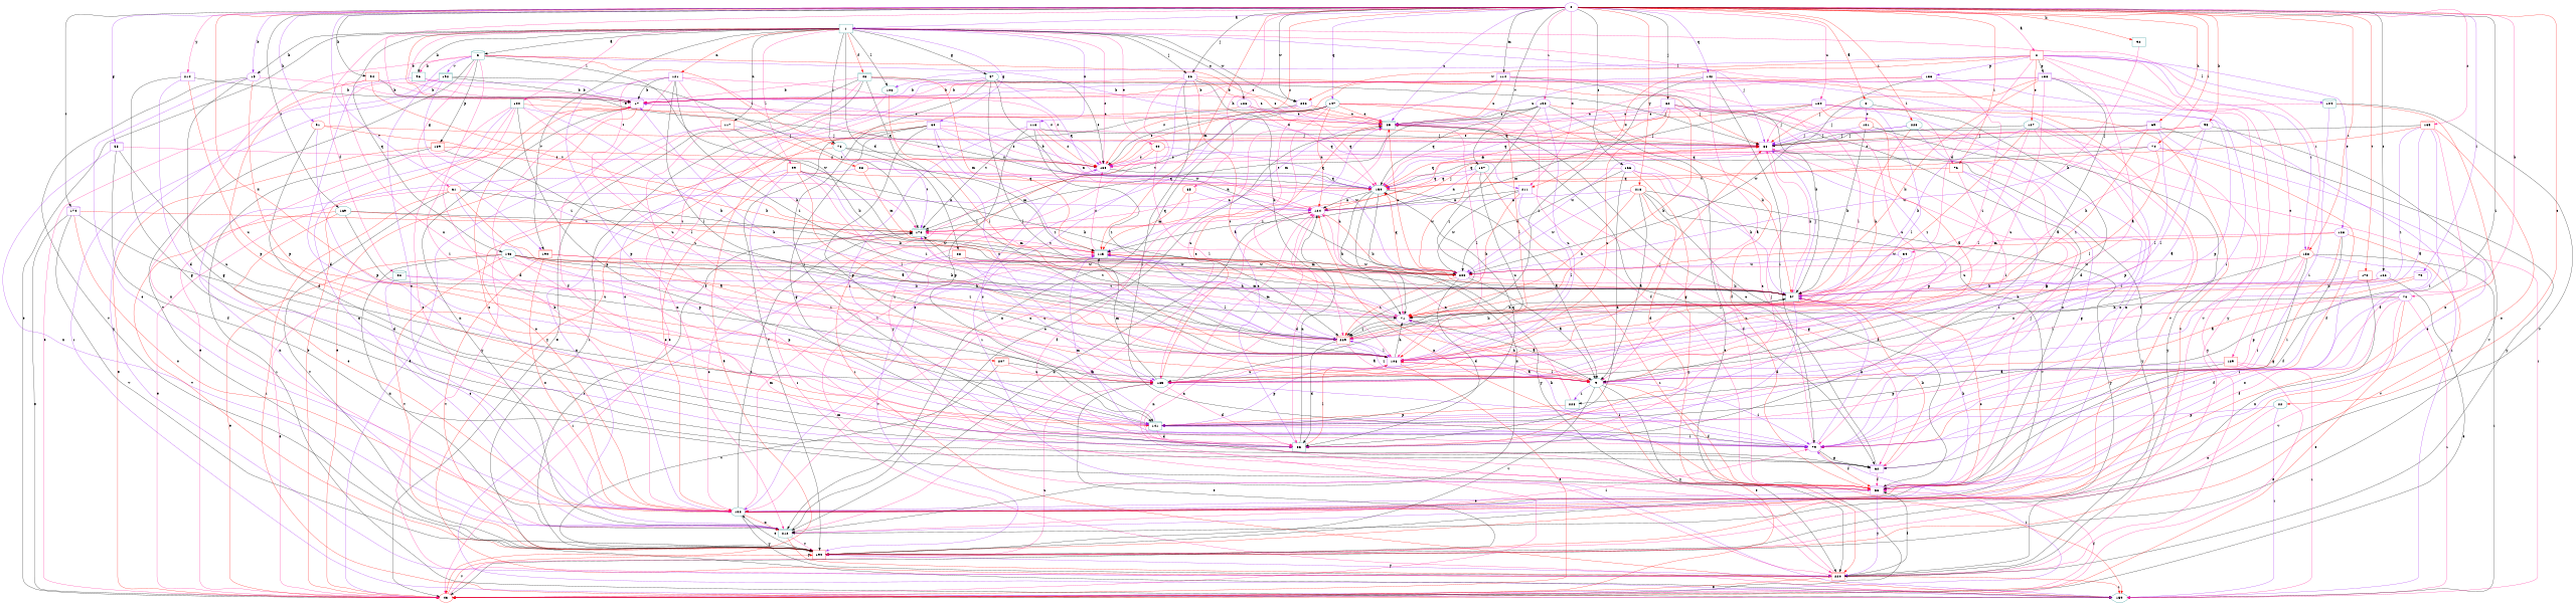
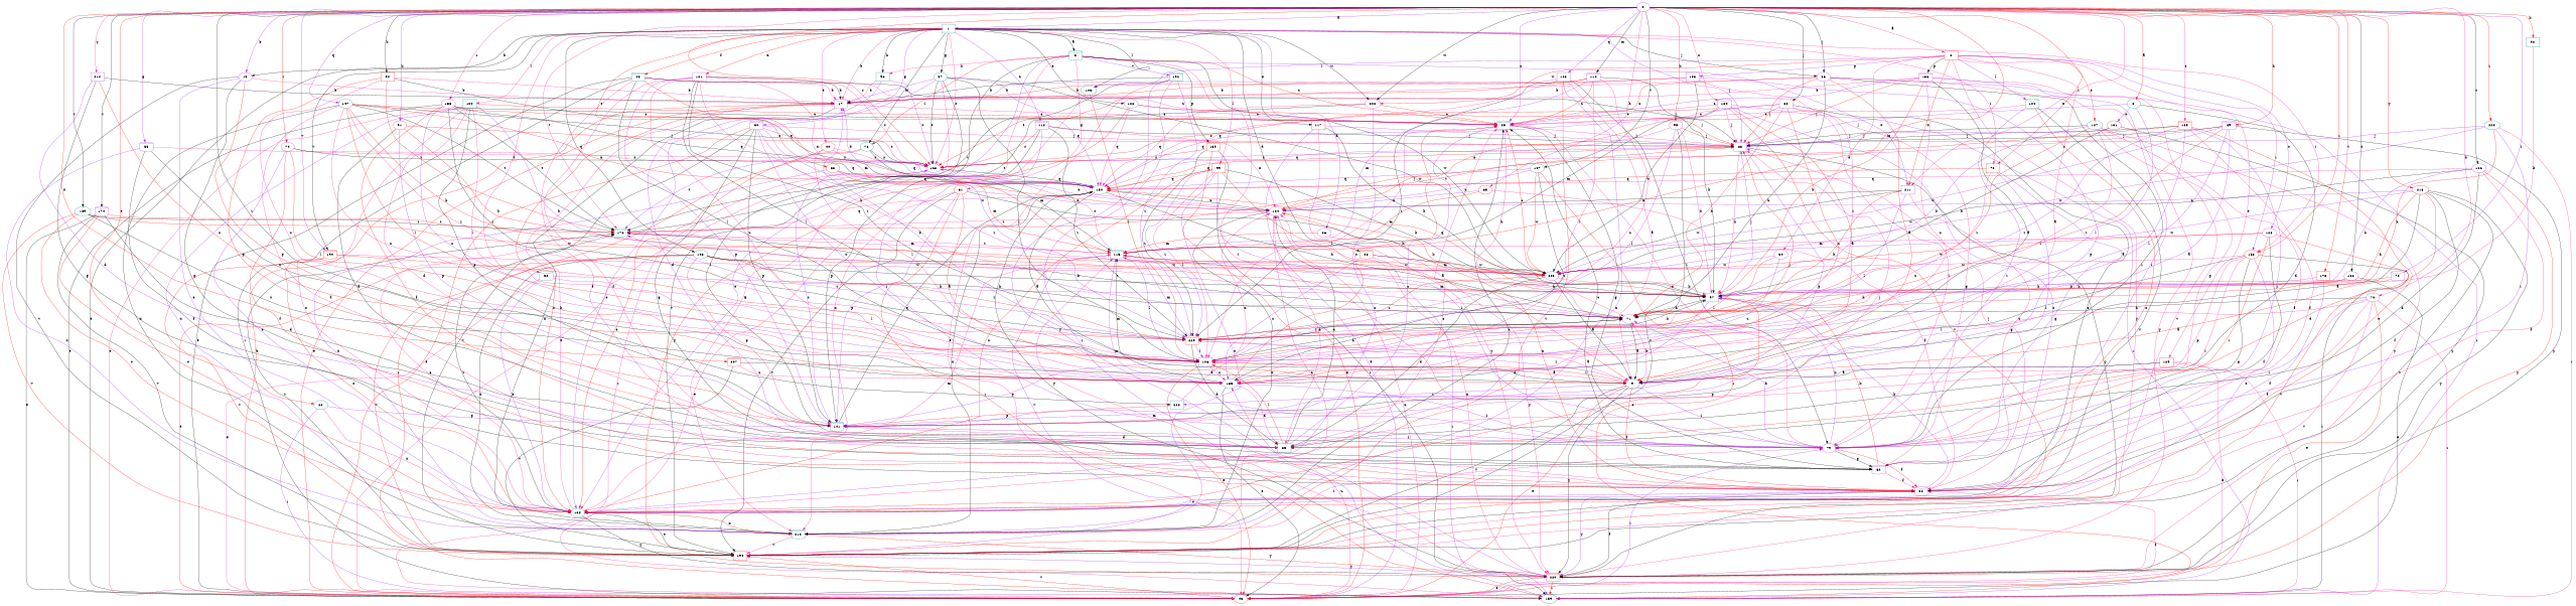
  strict digraph {
    node [color=purple shape=cylinder]
    edge [color=black]
    0 [shape=ellipse]
    1 [color=teal shape=box]
    2 [color=red shape=box]
    3 [color=teal shape=ellipse]
    15 [shape=ellipse]
    22 [color=teal shape=octagon]
    25 [color=teal]
    55
    65 [color=red shape=ellipse]
    69
    70 [shape=ellipse]
    74 [shape=ellipse]
    75
    76 [color=red shape=box]
    82 [shape=box]
    86 [shape=octagon]
    91 [color=red shape=ellipse]
    92 [color=teal shape=box]
    94 [color=red shape=box]
    95 [shape=ellipse]
    114
    115 [color=teal]
    142 [shape=box]
    147 [color=teal shape=ellipse]
    153 [shape=ellipse]
    158 [color=red shape=ellipse]
    162 [shape=ellipse]
    165 [color=red]
    166 [shape=ellipse]
    168 [shape=ellipse]
    169 [color=teal shape=octagon]
    173 [color=red shape=box]
    174
    176 [color=teal]
    184
    187 [color=teal shape=ellipse]
    190 [color=red]
    202 [shape=octagon]
    207 [color=red]
    211 [shape=box]
    214 [shape=box]
    218 [color=red shape=octagon]
    223 [color=teal shape=octagon]
    228 [color=teal shape=box]
    5 [color=teal]
    17
+   26 [shape=octagon]
    28 [color=red]
    38 [color=red shape=ellipse]
    40 [color=red shape=octagon]
    43 [color=red shape=ellipse]
    48 [color=teal]
    52 [color=teal]
    57 [color=teal shape=ellipse]
    60
    78 [color=teal shape=ellipse]
    88 [shape=box]
    96 [color=teal shape=box]
    99 [color=red shape=box]
    100 [color=teal shape=box]
    103 [color=teal shape=octagon]
    117 [color=red shape=box]
    118
    121 [shape=box]
    126 [shape=ellipse]
    148 [color=teal shape=ellipse]
    9 [color=teal shape=octagon]
    34 [shape=octagon]
    104 [color=teal]
    127 [color=teal shape=octagon]
    128 [shape=ellipse]
    129 [color=red shape=box]
-   133 [shape=octagon]
+   133 [shape=box]
    138
    220 [color=red]
    35 [color=teal shape=box]
    106 [shape=box]
    131 [color=red shape=ellipse]
    132 [color=teal shape=ellipse]
    194 [color=red shape=box]
    62
    141 [color=teal]
    159 [color=teal shape=octagon]
    71 [shape=ellipse]
    212 [color=teal]
    53
    185 [color=teal shape=octagon]
    124 [shape=ellipse]
    203 [shape=ellipse]
    229 [color=red]
    79 [shape=octagon]
    150 [color=teal shape=octagon]
    97 [color=teal shape=box]
    61 [color=red shape=ellipse]
    139 [color=red]
    192 [color=teal]
    0 -> 1 [color=purple label=a]
    0 -> 2 [color=deeppink label=a]
    0 -> 3 [color=red label=a]
    0 -> 15 [color=purple label=b]
    0 -> 22 [color=red label=c]
    0 -> 25 [color=purple label=c]
    0 -> 55 [color=purple label=g]
    0 -> 65 [color=deeppink label=h]
    0 -> 69 [color=red label=h]
    0 -> 70 [color=deeppink label=h]
    0 -> 74 [color=red label=i]
    0 -> 75 [color=purple label=i]
    0 -> 76 [color=red label=i]
    0 -> 82 [label=j]
    0 -> 86 [label=j]
    0 -> 91 [color=purple label=k]
    0 -> 92 [color=red label=k]
    0 -> 94 [label=k]
    0 -> 95 [color=red label=k]
    0 -> 114 [label=m]
    0 -> 115 [color=red label=m]
    0 -> 142 [color=purple label=q]
    0 -> 147 [color=purple label=q]
    0 -> 153 [color=deeppink label=r]
    0 -> 158 [color=red label=r]
    0 -> 162 [label=s]
    0 -> 165 [color=deeppink label=s]
    0 -> 166 [label=s]
    0 -> 168 [color=red label=s]
    0 -> 169 [label=t]
    0 -> 173 [color=red label=t]
    0 -> 174 [label=t]
    0 -> 176 [color=deeppink label=t]
    0 -> 184 [color=deeppink label=u]
    0 -> 187 [label=v]
    0 -> 190 [color=purple label=v]
    0 -> 202 [label=w]
    0 -> 207 [color=red label=x]
    0 -> 211 [color=deeppink label=x]
    0 -> 214 [color=deeppink label=y]
    0 -> 218 [color=red label=y]
    0 -> 223 [color=red label=z]
    0 -> 228 [label=z]
    1 -> 15 [label=b]
    1 -> 76 [color=deeppink label=i]
    1 -> 86 [label=j]
    1 -> 158 [color=deeppink label=r]
    1 -> 168 [color=deeppink label=s]
    1 -> 190 [label=v]
    1 -> 202 [label=w]
    1 -> 5 [label=a]
    1 -> 17 [color=deeppink label=b]
+   1 -> 26 [color=purple label=d]
    1 -> 28 [label=d]
    1 -> 38 [color=red label=e]
    1 -> 40 [color=deeppink label=e]
    1 -> 43 [label=e]
    1 -> 48 [color=red label=f]
    1 -> 52 [color=deeppink label=f]
    1 -> 57 [label=g]
    1 -> 60 [color=purple label=g]
    1 -> 78 [label=i]
    1 -> 88 [color=purple label=j]
    1 -> 96 [label=k]
    1 -> 99 [color=deeppink label=l]
    1 -> 100 [color=deeppink label=l]
    1 -> 103 [label=l]
    1 -> 117 [label=n]
    1 -> 118 [color=purple label=n]
    1 -> 121 [color=red label=n]
    1 -> 126 [label=o]
    1 -> 148 [label=q]
    2 -> 158 [color=purple label=r]
    2 -> 202 [color=red label=w]
    2 -> 211 [color=red label=x]
    2 -> 103 [color=purple label=l]
    2 -> 9 [color=deeppink label=a]
    2 -> 34 [color=deeppink label=d]
    2 -> 104 [color=purple label=l]
    2 -> 127 [color=red label=o]
    2 -> 128 [color=purple label=o]
    2 -> 129 [color=deeppink label=o]
    2 -> 133 [color=purple label=p]
    2 -> 138 [label=p]
    2 -> 220 [color=deeppink label=y]
    3 -> 88 [color=purple label=j]
    3 -> 35 [label=d]
    3 -> 106 [color=purple label=l]
    3 -> 131 [color=purple label=o]
    15 -> 17 [color=deeppink label=b]
    15 -> 132 [color=purple label=o]
    15 -> 194 [label=v]
    15 -> 62 [label=g]
    15 -> 141 [color=red label=p]
    22 -> 132 [color=deeppink label=o]
    22 -> 141 [color=purple label=p]
    22 -> 159 [color=purple label=r]
    25 -> 88 [color=deeppink label=j]
    25 -> 106 [color=deeppink label=l]
    25 -> 62 [label=g]
    25 -> 71 [color=deeppink label=h]
    55 -> 168 [color=deeppink label=s]
    55 -> 212 [color=purple label=x]
    55 -> 53 [label=f]
    55 -> 185 [label=u]
    65 -> 115 [color=red label=m]
    65 -> 53 [color=deeppink label=f]
    65 -> 124 [color=purple label=n]
    69 -> 168 [color=deeppink label=s]
    69 -> 88 [label=j]
    69 -> 9 [color=purple label=a]
    69 -> 220 [label=y]
    69 -> 106 [color=purple label=l]
    69 -> 203 [color=purple label=w]
    69 -> 229 [color=red label=z]
    70 -> 43 [color=red label=e]
    70 -> 106 [color=deeppink label=l]
    70 -> 194 [color=deeppink label=v]
    70 -> 159 [color=deeppink label=r]
    70 -> 71 [label=h]
    70 -> 53 [color=deeppink label=f]
    70 -> 79 [color=purple label=i]
    74 -> 168 [color=deeppink label=s]
    74 -> 106 [color=red label=l]
    74 -> 132 [color=purple label=o]
    74 -> 53 [color=red label=f]
    74 -> 150 [label=q]
    75 -> 9 [color=red label=a]
    75 -> 97 [color=red label=k]
    76 -> 62 [color=purple label=g]
    76 -> 185 [color=deeppink label=u]
    76 -> 79 [color=purple label=i]
    76 -> 150 [color=red label=q]
    82 -> 25 [color=deeppink label=c]
    82 -> 132 [label=o]
    82 -> 62 [color=deeppink label=g]
    82 -> 71 [color=red label=h]
    82 -> 185 [color=red label=u]
    82 -> 124 [color=red label=n]
    82 -> 79 [color=deeppink label=i]
    82 -> 150 [color=purple label=q]
    86 -> 25 [color=red label=c]
    86 -> 17 [color=deeppink label=b]
    86 -> 88 [color=red label=j]
    86 -> 9 [color=red label=a]
    86 -> 220 [color=deeppink label=y]
    86 -> 159 [color=purple label=r]
    86 -> 71 [label=h]
    86 -> 79 [label=i]
    91 -> 88 [color=red label=j]
    91 -> 35 [label=d]
    91 -> 141 [color=purple label=p]
    91 -> 97 [color=red label=k]
    92 -> 97 [color=deeppink label=k]
    94 -> 176 [color=red label=t]
    94 -> 17 [color=deeppink label=b]
    94 -> 141 [color=red label=p]
    94 -> 185 [color=deeppink label=u]
    94 -> 150 [label=q]
    95 -> 88 [color=red label=j]
    95 -> 106 [color=purple label=l]
    95 -> 194 [label=v]
    95 -> 150 [color=deeppink label=q]
    95 -> 97 [color=deeppink label=k]
    114 -> 25 [color=red label=c]
    114 -> 115 [color=purple label=m]
    114 -> 168 [color=red label=s]
    114 -> 17 [color=red label=b]
    114 -> 106 [color=deeppink label=l]
    114 -> 185 [color=deeppink label=u]
    114 -> 97 [label=k]
    115 -> 168 [color=deeppink label=s]
    115 -> 176 [color=deeppink label=t]
    115 -> 106 [color=purple label=l]
    115 -> 194 [color=purple label=v]
    115 -> 203 [color=red label=w]
    142 -> 17 [color=purple label=b]
    142 -> 9 [color=deeppink label=a]
    142 -> 194 [color=red label=v]
    142 -> 212 [color=purple label=x]
    142 -> 229 [label=z]
    142 -> 79 [label=i]
    147 -> 25 [color=red label=c]
    147 -> 168 [label=s]
    147 -> 176 [label=t]
    147 -> 106 [color=red label=l]
    147 -> 212 [label=x]
    147 -> 53 [color=deeppink label=f]
    147 -> 185 [color=deeppink label=u]
    147 -> 124 [color=red label=n]
    147 -> 229 [color=deeppink label=z]
    147 -> 97 [color=red label=k]
    153 -> 25 [label=c]
    153 -> 176 [label=t]
    153 -> 43 [label=e]
    153 -> 53 [color=red label=f]
    153 -> 185 [color=purple label=u]
    153 -> 229 [label=z]
    153 -> 150 [label=q]
    158 -> 132 [color=purple label=o]
    158 -> 62 [label=g]
    158 -> 141 [color=deeppink label=p]
    158 -> 159 [label=r]
    158 -> 185 [label=u]
    158 -> 203 [color=deeppink label=w]
    158 -> 79 [color=deeppink label=i]
    162 -> 43 [label=e]
    162 -> 71 [color=red label=h]
    162 -> 97 [color=purple label=k]
    165 -> 176 [color=red label=t]
    165 -> 88 [label=j]
    165 -> 9 [color=purple label=a]
    165 -> 132 [color=red label=o]
    165 -> 53 [color=deeppink label=f]
    165 -> 229 [color=purple label=z]
    165 -> 79 [color=purple label=i]
    166 -> 220 [color=red label=y]
    166 -> 35 [label=d]
    166 -> 53 [color=deeppink label=f]
    166 -> 203 [label=w]
    166 -> 150 [color=deeppink label=q]
    166 -> 97 [color=purple label=k]
    168 -> 159 [color=deeppink label=r]
    168 -> 150 [label=q]
    169 -> 176 [label=t]
    169 -> 132 [color=red label=o]
    169 -> 194 [color=red label=v]
    169 -> 185 [label=u]
    169 -> 203 [color=red label=w]
-   173 -> 212 [label=x]
    173 -> 53 [color=purple label=f]
    173 -> 97 [color=purple label=k]
    174 -> 176 [color=red label=t]
    174 -> 43 [label=e]
    174 -> 35 [label=d]
    174 -> 132 [color=red label=o]
    174 -> 194 [label=v]
    176 -> 115 [color=deeppink label=m]
    176 -> 132 [color=deeppink label=o]
    176 -> 150 [color=deeppink label=q]
    184 -> 25 [color=purple label=c]
    184 -> 115 [label=m]
    184 -> 168 [color=red label=s]
    184 -> 88 [color=deeppink label=j]
    184 -> 9 [color=red label=a]
    184 -> 132 [color=purple label=o]
    184 -> 194 [color=red label=v]
    184 -> 159 [color=purple label=r]
    187 -> 159 [color=red label=r]
    187 -> 185 [label=u]
    187 -> 124 [color=purple label=n]
    187 -> 203 [color=red label=w]
    187 -> 150 [color=purple label=q]
    190 -> 132 [color=red label=o]
    190 -> 194 [color=red label=v]
    190 -> 203 [color=deeppink label=w]
    190 -> 229 [color=red label=z]
    202 -> 25 [color=red label=c]
    202 -> 176 [label=t]
    202 -> 132 [color=purple label=o]
    202 -> 150 [color=deeppink label=q]
    207 -> 9 [label=a]
    207 -> 194 [label=v]
    207 -> 185 [color=deeppink label=u]
    211 -> 106 [color=purple label=l]
    211 -> 62 [color=deeppink label=g]
    211 -> 71 [color=red label=h]
    211 -> 124 [label=n]
    211 -> 203 [label=w]
    214 -> 17 [label=b]
    214 -> 35 [color=purple label=d]
    214 -> 62 [label=g]
    214 -> 185 [color=red label=u]
    218 -> 9 [label=a]
    218 -> 220 [label=y]
    218 -> 35 [color=red label=d]
    218 -> 194 [label=v]
    218 -> 71 [color=red label=h]
    218 -> 53 [label=f]
    218 -> 124 [color=purple label=n]
    218 -> 203 [color=purple label=w]
    223 -> 88 [color=purple label=j]
    223 -> 159 [color=deeppink label=r]
    223 -> 71 [color=red label=h]
    223 -> 203 [color=purple label=w]
    223 -> 79 [color=purple label=i]
    228 -> 141 [color=red label=p]
    228 -> 124 [color=deeppink label=n]
    5 -> 25 [color=red label=c]
    5 -> 211 [color=purple label=x]
    5 -> 78 [color=red label=i]
    5 -> 96 [color=deeppink label=k]
    5 -> 132 [color=purple label=o]
    5 -> 194 [label=v]
    5 -> 212 [color=deeppink label=x]
    5 -> 203 [label=w]
    5 -> 79 [color=deeppink label=i]
    5 -> 61 [color=deeppink label=g]
    5 -> 139 [label=p]
    5 -> 192 [color=purple label=v]
    17 -> 25 [color=deeppink label=c]
    17 -> 43 [color=red label=e]
    17 -> 132 [color=red label=o]
    17 -> 212 [label=x]
+   26 -> 115 [color=red label=m]
+   26 -> 220 [color=deeppink label=y]
    28 -> 159 [color=purple label=r]
    28 -> 71 [color=deeppink label=h]
    28 -> 185 [color=purple label=u]
    28 -> 203 [label=w]
    38 -> 115 [color=red label=m]
    38 -> 212 [color=purple label=x]
    38 -> 124 [color=purple label=n]
    38 -> 150 [color=deeppink label=q]
    40 -> 168 [color=deeppink label=s]
    40 -> 106 [color=deeppink label=l]
    40 -> 159 [color=red label=r]
    40 -> 150 [color=purple label=q]
    43 -> 17 [color=red label=b]
    43 -> 194 [color=red label=v]
    43 -> 53 [color=deeppink label=f]
    43 -> 185 [color=deeppink label=u]
    43 -> 124 [color=deeppink label=n]
    43 -> 79 [color=purple label=i]
    48 -> 25 [color=deeppink label=c]
    48 -> 115 [color=red label=m]
    48 -> 17 [color=deeppink label=b]
    48 -> 43 [label=e]
    48 -> 88 [label=j]
    48 -> 106 [label=l]
    48 -> 159 [label=r]
    48 -> 53 [color=deeppink label=f]
    52 -> 43 [color=deeppink label=e]
    52 -> 106 [color=deeppink label=l]
    52 -> 132 [color=purple label=o]
    52 -> 97 [color=purple label=k]
    57 -> 168 [label=s]
    57 -> 17 [color=purple label=b]
    57 -> 43 [color=deeppink label=e]
    57 -> 106 [label=l]
    57 -> 132 [color=purple label=o]
    57 -> 203 [label=w]
    57 -> 79 [label=i]
    57 -> 150 [color=purple label=q]
    60 -> 168 [color=deeppink label=s]
    60 -> 43 [color=red label=e]
    60 -> 88 [color=deeppink label=j]
    60 -> 194 [label=v]
    60 -> 62 [label=g]
    60 -> 141 [label=p]
    60 -> 185 [color=purple label=u]
    60 -> 203 [color=purple label=w]
    60 -> 229 [color=purple label=z]
    78 -> 115 [label=m]
    78 -> 168 [label=s]
    78 -> 176 [color=purple label=t]
    78 -> 132 [color=red label=o]
    88 -> 168 [color=purple label=s]
    88 -> 220 [label=y]
    88 -> 141 [color=purple label=p]
    88 -> 150 [color=red label=q]
    88 -> 97 [color=deeppink label=k]
    96 -> 168 [color=purple label=s]
    96 -> 17 [color=deeppink label=b]
    96 -> 35 [color=purple label=d]
    99 -> 9 [color=red label=a]
    99 -> 106 [color=deeppink label=l]
    99 -> 132 [color=red label=o]
    99 -> 212 [color=purple label=x]
    99 -> 229 [color=purple label=z]
    99 -> 79 [color=purple label=i]
    99 -> 150 [color=red label=q]
    99 -> 97 [label=k]
    100 -> 25 [color=red label=c]
    100 -> 43 [color=deeppink label=e]
    100 -> 35 [color=deeppink label=d]
    100 -> 106 [color=deeppink label=l]
    100 -> 132 [color=deeppink label=o]
    100 -> 141 [label=p]
    100 -> 71 [color=purple label=h]
    100 -> 212 [color=purple label=x]
    103 -> 106 [color=red label=l]
    103 -> 212 [color=deeppink label=x]
    117 -> 43 [color=purple label=e]
    117 -> 88 [color=purple label=j]
    117 -> 220 [color=deeppink label=y]
    117 -> 97 [label=k]
    118 -> 168 [color=red label=s]
    118 -> 88 [label=j]
    118 -> 141 [label=p]
    118 -> 124 [color=deeppink label=n]
    118 -> 229 [label=z]
    118 -> 79 [color=purple label=i]
    121 -> 168 [color=deeppink label=s]
    121 -> 17 [label=b]
    121 -> 106 [label=l]
    121 -> 141 [color=purple label=p]
    121 -> 71 [color=deeppink label=h]
    121 -> 53 [color=deeppink label=f]
    121 -> 185 [color=deeppink label=u]
    121 -> 124 [color=deeppink label=n]
    121 -> 229 [label=z]
    126 -> 25 [color=purple label=c]
    126 -> 88 [color=red label=j]
    126 -> 220 [color=red label=y]
    126 -> 150 [color=deeppink label=q]
    148 -> 43 [color=red label=e]
    148 -> 194 [color=red label=v]
    148 -> 141 [color=deeppink label=p]
    148 -> 71 [label=h]
    148 -> 212 [label=x]
    148 -> 203 [color=red label=w]
    148 -> 229 [color=red label=z]
    148 -> 97 [label=k]
    9 -> 228 [color=purple label=z]
    9 -> 43 [color=red label=e]
    9 -> 220 [label=y]
    9 -> 106 [color=red label=l]
    9 -> 194 [label=v]
    9 -> 71 [color=deeppink label=h]
    9 -> 53 [color=red label=f]
    9 -> 229 [color=purple label=z]
    9 -> 79 [color=purple label=i]
    34 -> 106 [color=red label=l]
    34 -> 185 [color=purple label=u]
    34 -> 203 [color=purple label=w]
    104 -> 25 [color=deeppink label=c]
    104 -> 132 [color=red label=o]
    104 -> 194 [label=v]
    104 -> 79 [color=purple label=i]
    127 -> 88 [label=j]
    127 -> 220 [color=deeppink label=y]
    127 -> 106 [color=deeppink label=l]
    127 -> 141 [color=deeppink label=p]
    127 -> 53 [color=deeppink label=f]
    127 -> 229 [color=red label=z]
    127 -> 97 [color=purple label=k]
    128 -> 115 [color=deeppink label=m]
    128 -> 194 [color=red label=v]
    128 -> 53 [label=f]
    128 -> 203 [color=red label=w]
    128 -> 79 [color=red label=i]
    129 -> 43 [color=deeppink label=e]
    129 -> 9 [color=purple label=a]
    129 -> 141 [label=p]
    129 -> 159 [color=deeppink label=r]
    133 -> 17 [color=red label=b]
    133 -> 141 [color=purple label=p]
    133 -> 203 [label=w]
    133 -> 229 [color=deeppink label=z]
    133 -> 150 [color=deeppink label=q]
    138 -> 25 [color=purple label=c]
    138 -> 17 [color=deeppink label=b]
    138 -> 88 [color=red label=j]
    138 -> 9 [label=a]
    138 -> 194 [color=deeppink label=v]
    138 -> 185 [color=deeppink label=u]
    138 -> 79 [color=purple label=i]
    138 -> 97 [color=red label=k]
    220 -> 115 [color=deeppink label=m]
    220 -> 43 [color=red label=e]
    220 -> 159 [color=red label=r]
    220 -> 53 [label=f]
    220 -> 124 [color=deeppink label=n]
    35 -> 25 [color=purple label=c]
    35 -> 88 [color=deeppink label=j]
    35 -> 106 [color=red label=l]
    35 -> 124 [label=n]
    106 -> 17 [color=purple label=b]
    106 -> 43 [color=red label=e]
    106 -> 9 [color=deeppink label=a]
    106 -> 141 [color=purple label=p]
    106 -> 71 [label=h]
    106 -> 185 [color=deeppink label=u]
    131 -> 88 [color=purple label=j]
    131 -> 220 [label=y]
    131 -> 97 [label=k]
    132 -> 25 [color=deeppink label=c]
    132 -> 115 [color=deeppink label=m]
    132 -> 176 [label=t]
    132 -> 17 [color=deeppink label=b]
    132 -> 220 [label=y]
    132 -> 212 [color=red label=x]
    194 -> 176 [label=t]
    194 -> 220 [color=purple label=y]
    194 -> 132 [label=o]
    62 -> 25 [label=c]
    62 -> 53 [color=deeppink label=f]
    62 -> 97 [color=red label=k]
    141 -> 168 [color=purple label=s]
    141 -> 35 [color=deeppink label=d]
    141 -> 79 [color=purple label=i]
    141 -> 150 [label=q]
    71 -> 115 [color=purple label=m]
    71 -> 176 [label=t]
    71 -> 9 [label=a]
    71 -> 229 [label=z]
    212 -> 25 [label=c]
    212 -> 220 [color=red label=y]
    212 -> 194 [color=deeppink label=v]
    212 -> 124 [color=deeppink label=n]
    212 -> 79 [color=deeppink label=i]
    53 -> 88 [color=deeppink label=j]
    53 -> 220 [color=purple label=y]
    53 -> 132 [color=purple label=o]
    53 -> 124 [color=red label=n]
    53 -> 97 [color=purple label=k]
    185 -> 25 [color=red label=c]
    185 -> 115 [label=m]
    185 -> 43 [label=e]
    185 -> 88 [color=red label=j]
    185 -> 35 [color=deeppink label=d]
    185 -> 79 [color=purple label=i]
    124 -> 176 [color=deeppink label=t]
    124 -> 88 [color=red label=j]
    124 -> 35 [color=deeppink label=d]
    124 -> 212 [label=x]
    124 -> 97 [color=red label=k]
    203 -> 25 [color=red label=c]
    203 -> 115 [color=red label=m]
    203 -> 9 [label=a]
    203 -> 35 [label=d]
    203 -> 229 [color=red label=z]
    203 -> 150 [color=red label=q]
    203 -> 97 [color=deeppink label=k]
    229 -> 115 [color=purple label=m]
    229 -> 176 [color=purple label=t]
    229 -> 9 [color=deeppink label=a]
    229 -> 35 [label=d]
    229 -> 106 [color=purple label=l]
    229 -> 97 [label=k]
    79 -> 25 [color=deeppink label=c]
    79 -> 115 [color=purple label=m]
    79 -> 62 [label=g]
    79 -> 71 [color=purple label=h]
    79 -> 53 [color=red label=f]
    79 -> 97 [color=purple label=k]
    150 -> 17 [color=purple label=b]
    150 -> 9 [label=a]
    150 -> 220 [label=y]
    150 -> 71 [label=h]
    150 -> 212 [label=x]
    150 -> 124 [label=n]
    97 -> 88 [color=purple label=j]
    97 -> 35 [color=purple label=d]
    97 -> 132 [color=red label=o]
    97 -> 71 [label=h]
    61 -> 43 [color=deeppink label=e]
    61 -> 9 [color=red label=a]
    61 -> 194 [label=v]
    61 -> 141 [color=purple label=p]
    61 -> 159 [color=red label=r]
    61 -> 124 [color=purple label=n]
    61 -> 97 [label=k]
    139 -> 168 [color=red label=s]
    139 -> 43 [color=red label=e]
    139 -> 159 [label=r]
    139 -> 229 [label=z]
    192 -> 176 [label=t]
    192 -> 17 [label=b]
    192 -> 43 [color=deeppink label=e]
    192 -> 220 [color=purple label=y]
    192 -> 159 [color=purple label=r]
    192 -> 229 [color=purple label=z]
  }
